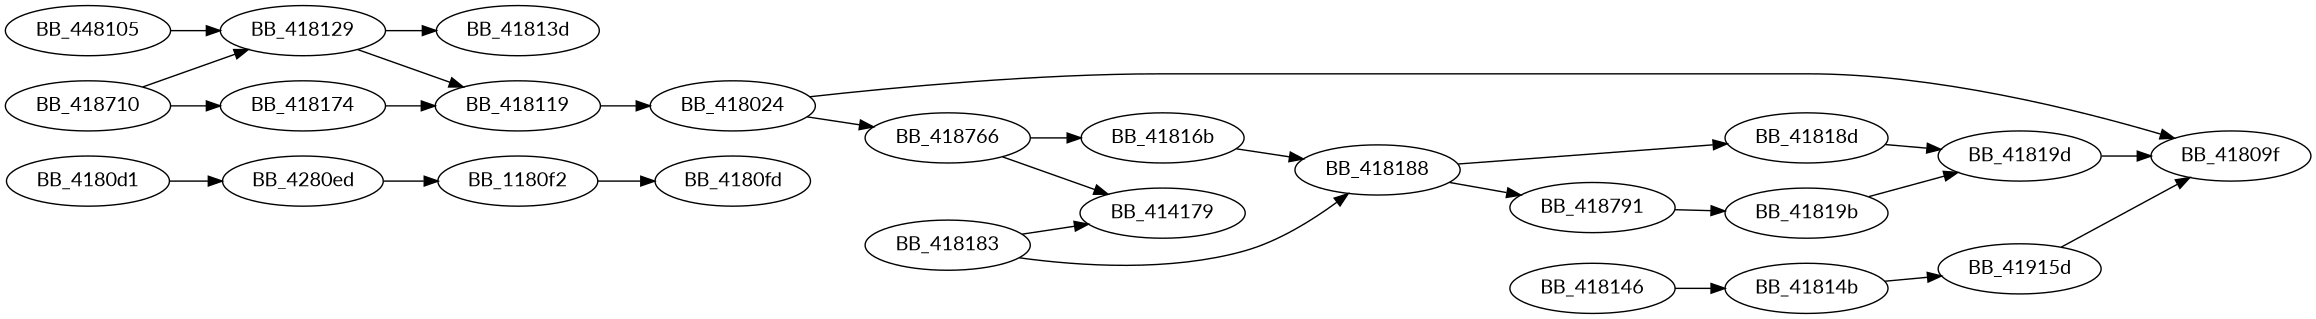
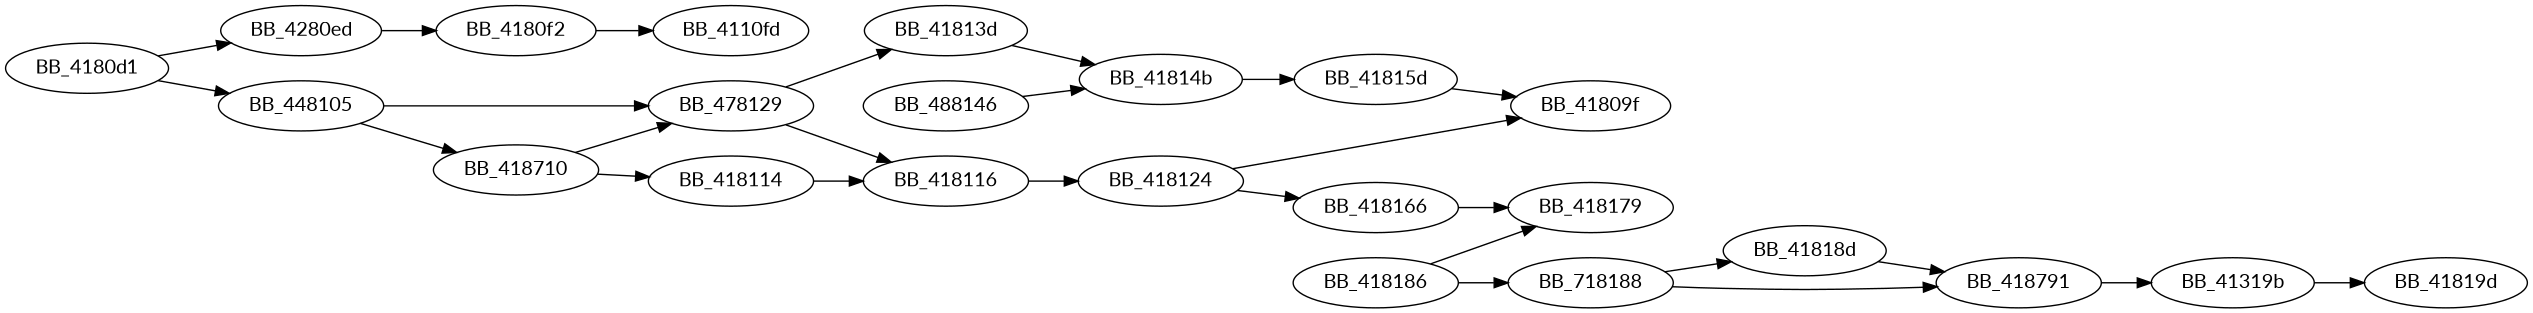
  digraph {
    fontname=Lato
    rankdir=LR
    node [fontname=Lato]
    edge [fontname=Lato]
    n1 [label=BB_4280ed]
    BB_4180d1
    n3 [label=BB_448105]
-   BB_4180f2 [label=BB_1180f2]
+   BB_4180f2
    n5 [label=BB_418710]
-   BB_418129
-   BB_4180fd
-   BB_418114 [label=BB_418174]
+   BB_418129 [label=BB_478129]
+   BB_4180fd [label=BB_4110fd]
+   BB_418114
    BB_41813d
-   BB_418119
+   BB_418119 [label=BB_418116]
    BB_41814b
-   BB_418146
-   BB_418124 [label=BB_418024]
+   BB_418146 [label=BB_488146]
+   BB_418124
    n14 [label=BB_41809f]
-   BB_418166 [label=BB_418766]
-   BB_41815d [label=BB_41915d]
-   BB_41816b
-   BB_418179 [label=BB_414179]
-   BB_418188
+   BB_418166
+   BB_41815d
+   BB_418179
+   BB_418188 [label=BB_718188]
    BB_41818d
    n21 [label=BB_418791]
-   BB_418183
+   BB_418183 [label=BB_418186]
    BB_41819d
-   BB_41819b
+   BB_41819b [label=BB_41319b]
    n1 -> BB_4180f2
    BB_4180d1 -> n1
+   BB_4180d1 -> n3
+   n3 -> n5
    n3 -> BB_418129
    BB_4180f2 -> BB_4180fd
    n5 -> BB_418129
    n5 -> BB_418114
    BB_418129 -> BB_41813d
    BB_418129 -> BB_418119
    BB_418114 -> BB_418119
+   BB_41813d -> BB_41814b
    BB_418119 -> BB_418124
    BB_41814b -> BB_41815d
    BB_418146 -> BB_41814b
    BB_418124 -> n14
    BB_418124 -> BB_418166
-   BB_418166 -> BB_41816b
    BB_418166 -> BB_418179
    BB_41815d -> n14
-   BB_41816b -> BB_418188
    BB_418188 -> BB_41818d
    BB_418188 -> n21
-   BB_41818d -> BB_41819d
+   BB_41818d -> n21
    n21 -> BB_41819b
    BB_418183 -> BB_418179
    BB_418183 -> BB_418188
-   BB_41819d -> n14
    BB_41819b -> BB_41819d
  }
